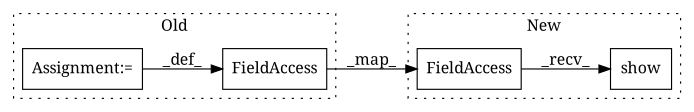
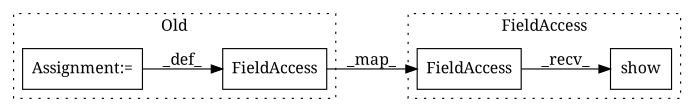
  digraph {
    fontname="Noto Serif"
    rankdir=LR
    node [a=22 fontname="Noto Serif" l=18 shape=box]
    edge [fontname="Noto Serif"]
    n1 [a=7 l=1 label="Assignment:=" s=8765]
    n2 [label=FieldAccess s=8747]
    n3 [a=32 l=6 label=show s=9086]
    n4 [label=FieldAccess s=9067]
    subgraph cluster_1 {
      label=Old
      style=dotted
      n1
      n2
    }
    subgraph cluster_2 {
-     label=New
+     label=FieldAccess
      style=dotted
      n3
      n4
    }
    n1 -> n2 [label=_def_]
    n2 -> n4 [label=_map_]
    n4 -> n3 [label=_recv_]
  }
